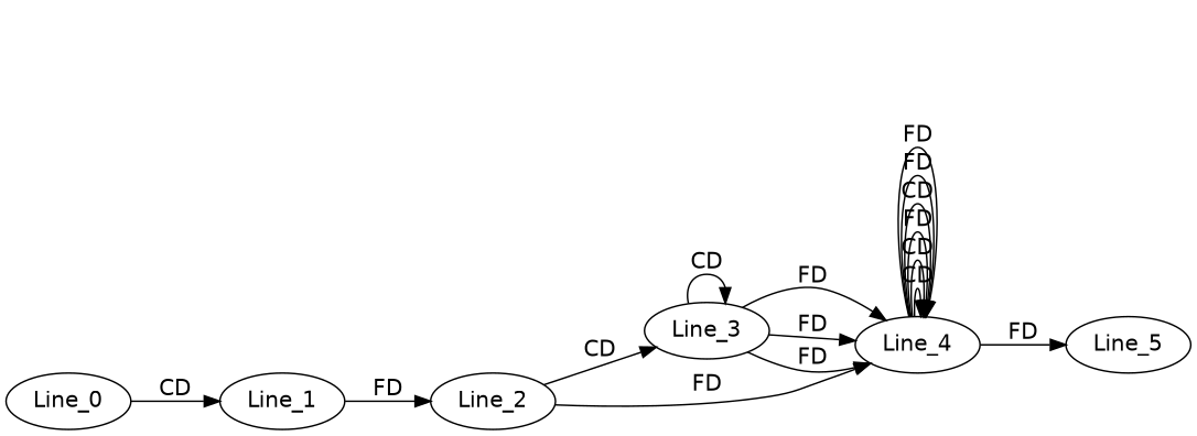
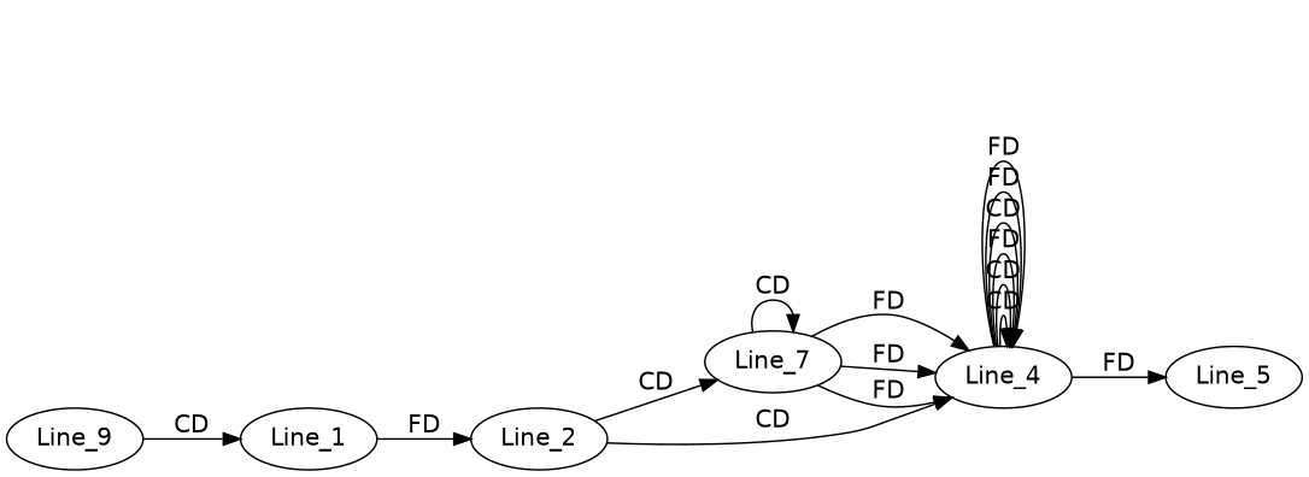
  digraph {
    fontname="DejaVu Sans"
    rankdir=LR
    node [fontname="DejaVu Sans"]
    edge [fontname="DejaVu Sans"]
-   Line_0
+   Line_0 [label=Line_9]
    Line_1
    Line_2
-   Line_3
+   Line_3 [label=Line_7]
    Line_4
    Line_5
    Line_0 -> Line_1 [label=CD]
    Line_1 -> Line_2 [label=FD]
    Line_2 -> Line_3 [label=CD]
-   Line_2 -> Line_4 [label=FD]
+   Line_2 -> Line_4 [label=CD]
    Line_3 -> Line_3 [label=CD]
    Line_3 -> Line_4 [label=FD]
    Line_3 -> Line_4 [label=FD]
    Line_3 -> Line_4 [label=FD]
    Line_4 -> Line_4 [label=CD]
    Line_4 -> Line_4 [label=CD]
    Line_4 -> Line_4 [label=FD]
    Line_4 -> Line_4 [label=CD]
    Line_4 -> Line_4 [label=FD]
    Line_4 -> Line_4 [label=FD]
    Line_4 -> Line_5 [label=FD]
  }
